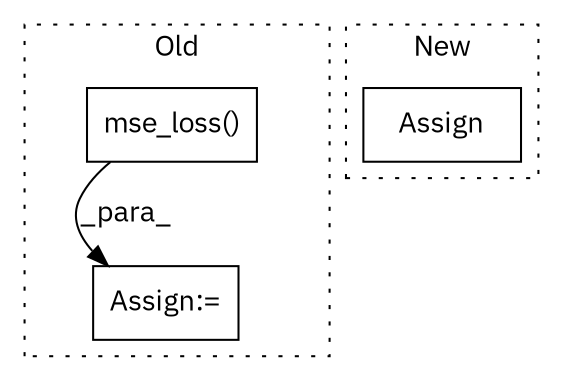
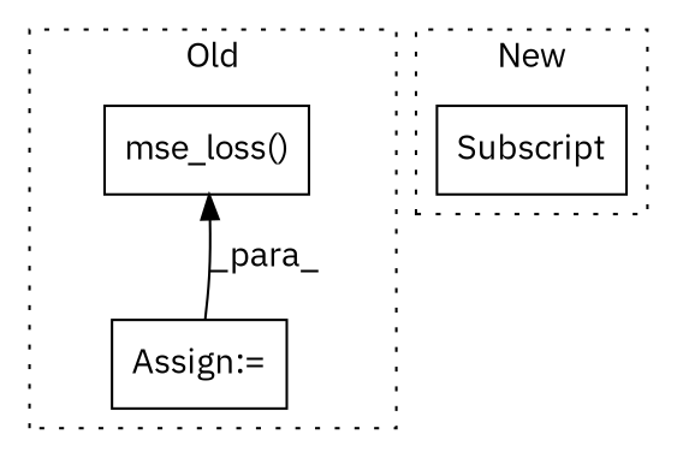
  digraph {
    fontname="IBM Plex Sans"
    node [shape=box fontname="IBM Plex Sans"]
    n1 [a=75 l="11,1" label="mse_loss()" s="1359,1381"]
    n2 [a=68 l=3 label="Assign:=" s=1356]
-   n3 [a=63 l="16,0" label=Assign s="1104,0"]
+   n3 [a=63 l="16,0" label=Subscript s="1104,0"]
    subgraph cluster_1 {
      label=Old
      style=dotted
      n1
      n2
    }
    subgraph cluster_2 {
      label=New
      style=dotted
      n3
    }
-   n1 -> n2 [label=_para_ fontname="IBM Plex Sans"]
+   n2 -> n1 [label=_para_ fontname="IBM Plex Sans"]
  }
